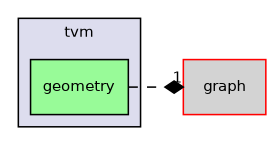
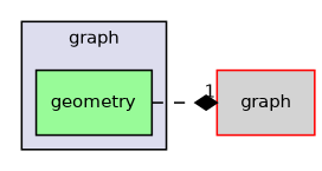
  digraph {
    compound=true
    rankdir=LR
    node [fontname=Helvetica fontsize=10 shape=box style=filled]
    n1 [fillcolor=palegreen label=geometry pencolor=black]
    n2 [color=red fillcolor=lightgrey label="graph"]
    subgraph cluster_1 {
      bgcolor="#ddddee"
      fontname=Helvetica
      fontsize=10
-     label=tvm
+     label="graph"
      pencolor=black
      n1
    }
    n1 -> n2 [headlabel=1 labeldistance=1.5 labelfontname=Helvetica labelfontsize=10 style=dashed arrowhead=diamond]
  }
